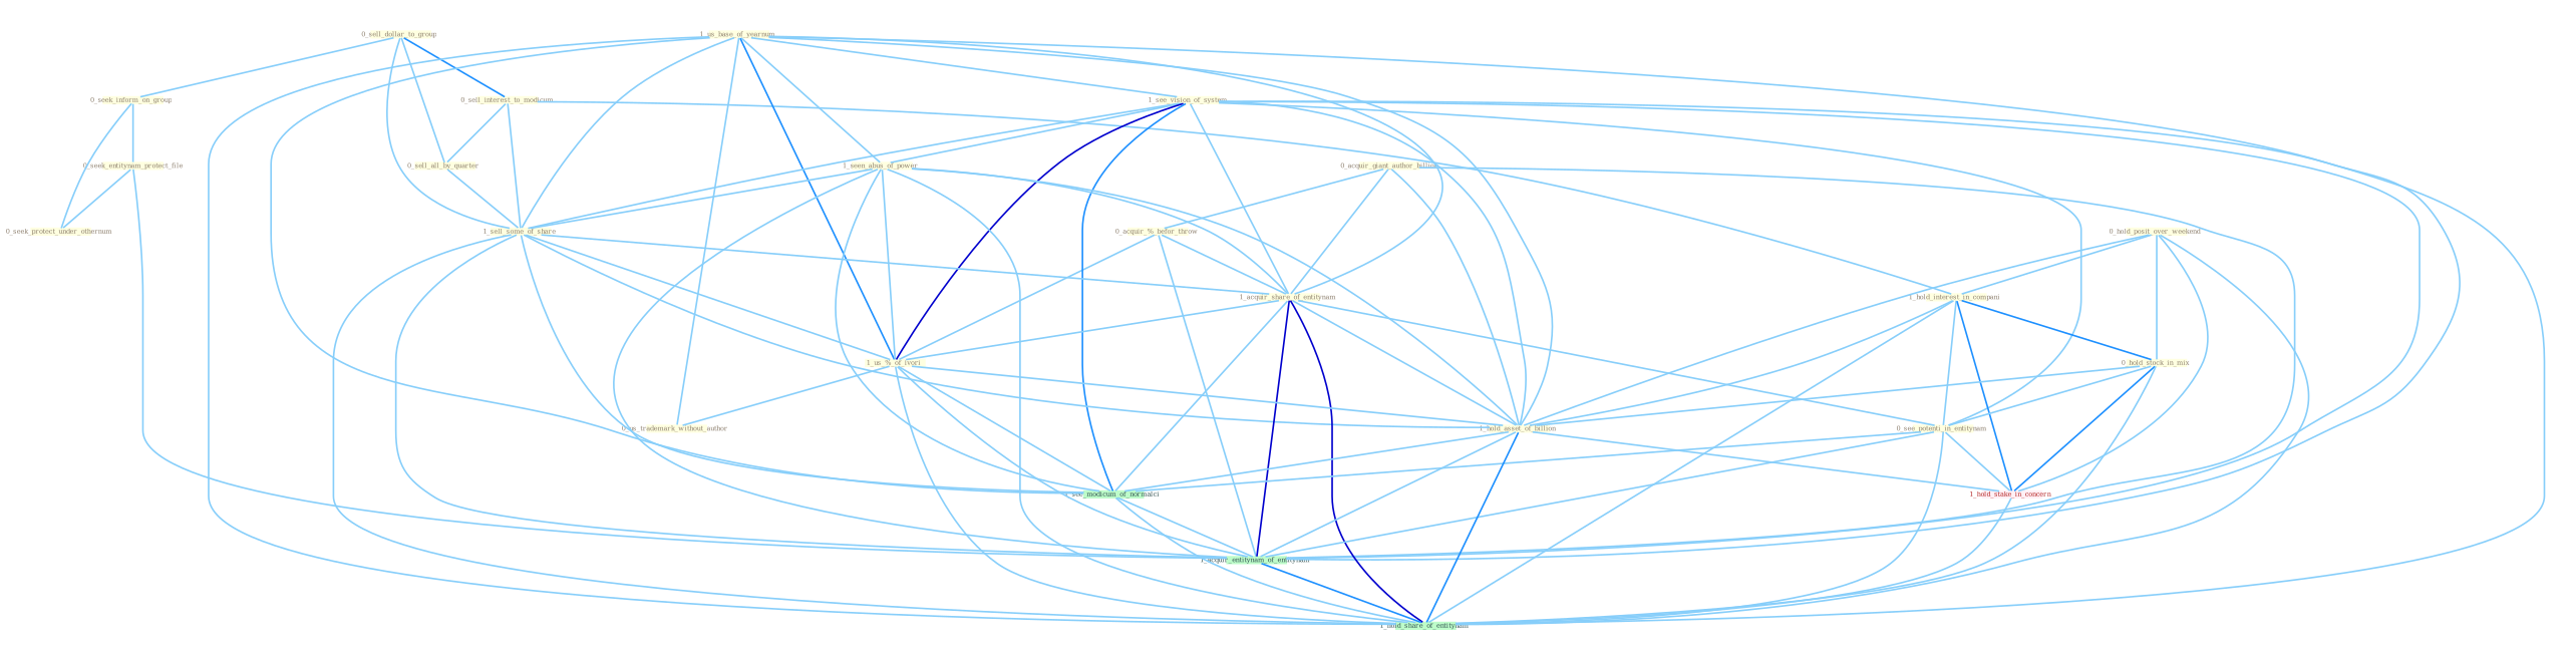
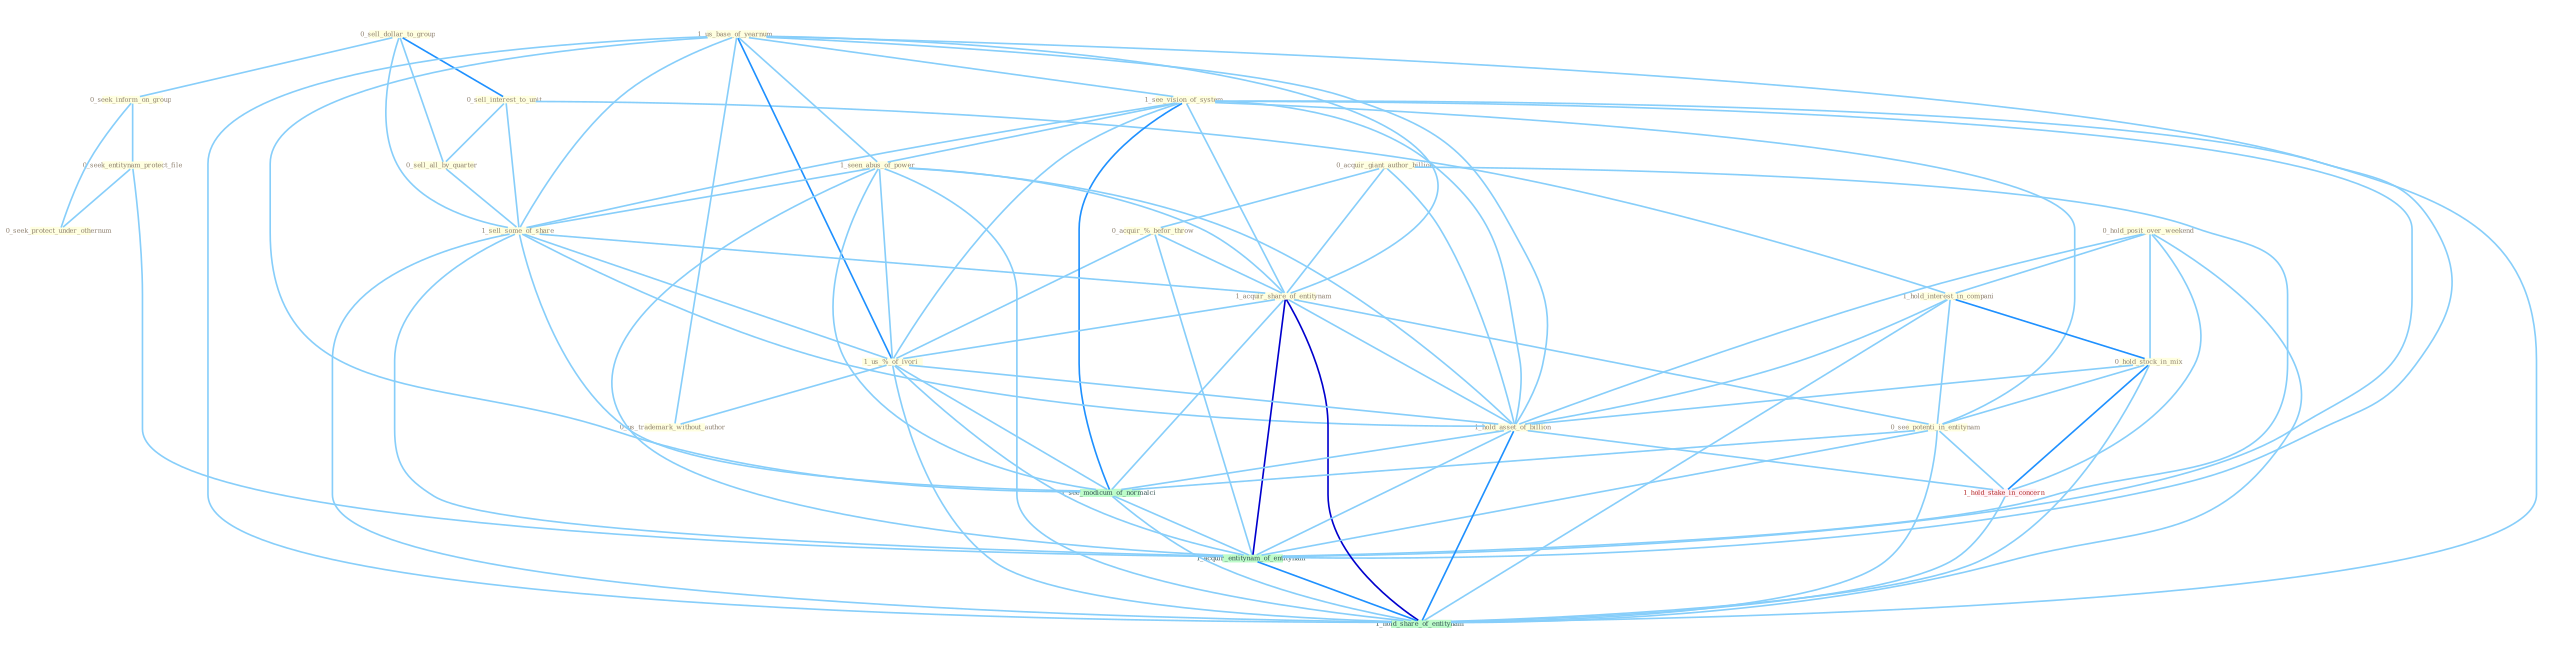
  graph {
    node [color="#ffffe0" fixedsize=true fontcolor="#8b7d6b" fontsize=4 shape=polygon style=filled]
    edge [color="#87cefa" w=1]
    "0_sell_dollar_to_group " [height=.06 width=.5]
    n2 [height=.06 label="0_acquir_giant_author_billion" width=.5]
    "0_acquir_%_befor_throw " [height=.06 width=.5]
-   "0_sell_interest_to_unit " [height=.06 width=.5 label="0_sell_interest_to_modicum"]
+   "0_sell_interest_to_unit " [height=.06 width=.5]
    "0_seek_inform_on_group " [height=.06 width=.5]
    "0_hold_posit_over_weekend " [height=.06 width=.5]
    "1_us_base_of_yearnum " [height=.06 width=.5]
    "1_see_vision_of_system " [height=.06 width=.5]
    "0_sell_all_by_quarter " [height=.06 width=.5]
    "1_seen_abus_of_power " [height=.06 width=.5]
    "1_hold_interest_in_compani " [height=.06 width=.5]
    n12 [height=.06 label="0_seek_entitynam_protect_file" width=.5]
    "1_sell_some_of_share " [height=.06 width=.5]
    "1_acquir_share_of_entitynam " [height=.06 width=.5]
    "1_us_%_of_ivori " [height=.06 width=.5]
    "0_us_trademark_without_author " [height=.06 width=.5]
    "0_hold_stock_in_mix " [height=.06 width=.5]
    "0_see_potenti_in_entitynam " [height=.06 width=.5]
    "0_seek_protect_under_othernum " [height=.06 width=.5]
    "1_hold_asset_of_billion " [height=.06 width=.5]
    "1_hold_stake_in_concern " [color="#fff0f5" fontcolor="#b22222" height=.06 width=.5]
    "1_acquir_entitynam_of_entitynam " [color="#BDFCC9" fontcolor="#2f4f4f" height=.06 width=.5]
    "1_hold_share_of_entitynam " [color="#BDFCC9" fontcolor="#2f4f4f" height=.06 width=.5]
    "1_see_modicum_of_normalci " [color="#BDFCC9" fontcolor="#2f4f4f" height=.06 width=.5]
    subgraph sub_1 {
      "0_sell_dollar_to_group "
      n2
      "0_acquir_%_befor_throw "
      "0_sell_interest_to_unit "
      "0_seek_inform_on_group "
      "0_hold_posit_over_weekend "
      "1_us_base_of_yearnum "
      "1_see_vision_of_system "
      "0_sell_all_by_quarter "
      "1_seen_abus_of_power "
      "1_hold_interest_in_compani "
      n12
      "1_sell_some_of_share "
      "1_acquir_share_of_entitynam "
      "1_us_%_of_ivori "
      "0_us_trademark_without_author "
      "0_hold_stock_in_mix "
      "0_see_potenti_in_entitynam "
      "0_seek_protect_under_othernum "
      "1_hold_asset_of_billion "
    }
    subgraph sub_2 {
      "1_hold_stake_in_concern "
    }
    "0_sell_dollar_to_group " -- "0_sell_interest_to_unit " [color="#1e90ff" w=2]
    "0_sell_dollar_to_group " -- "0_seek_inform_on_group "
    "0_sell_dollar_to_group " -- "0_sell_all_by_quarter "
    "0_sell_dollar_to_group " -- "1_sell_some_of_share "
    n2 -- "0_acquir_%_befor_throw "
    n2 -- "1_acquir_share_of_entitynam "
    n2 -- "1_hold_asset_of_billion "
    n2 -- "1_acquir_entitynam_of_entitynam "
    "0_acquir_%_befor_throw " -- "1_acquir_share_of_entitynam "
    "0_acquir_%_befor_throw " -- "1_us_%_of_ivori "
    "0_acquir_%_befor_throw " -- "1_acquir_entitynam_of_entitynam "
    "0_sell_interest_to_unit " -- "0_sell_all_by_quarter "
    "0_sell_interest_to_unit " -- "1_hold_interest_in_compani "
    "0_sell_interest_to_unit " -- "1_sell_some_of_share "
    "0_seek_inform_on_group " -- n12
    "0_seek_inform_on_group " -- "0_seek_protect_under_othernum "
    "0_hold_posit_over_weekend " -- "1_hold_interest_in_compani "
    "0_hold_posit_over_weekend " -- "0_hold_stock_in_mix "
    "0_hold_posit_over_weekend " -- "1_hold_asset_of_billion "
    "0_hold_posit_over_weekend " -- "1_hold_stake_in_concern "
    "0_hold_posit_over_weekend " -- "1_hold_share_of_entitynam "
    "1_us_base_of_yearnum " -- "1_see_vision_of_system "
    "1_us_base_of_yearnum " -- "1_seen_abus_of_power "
    "1_us_base_of_yearnum " -- "1_sell_some_of_share "
    "1_us_base_of_yearnum " -- "1_acquir_share_of_entitynam "
    "1_us_base_of_yearnum " -- "1_us_%_of_ivori " [color="#1e90ff" w=2]
    "1_us_base_of_yearnum " -- "0_us_trademark_without_author "
    "1_us_base_of_yearnum " -- "1_hold_asset_of_billion "
    "1_us_base_of_yearnum " -- "1_acquir_entitynam_of_entitynam "
    "1_us_base_of_yearnum " -- "1_hold_share_of_entitynam "
    "1_us_base_of_yearnum " -- "1_see_modicum_of_normalci "
    "1_see_vision_of_system " -- "1_seen_abus_of_power "
    "1_see_vision_of_system " -- "1_sell_some_of_share "
    "1_see_vision_of_system " -- "1_acquir_share_of_entitynam "
-   "1_see_vision_of_system " -- "1_us_%_of_ivori " [color="#0000cd"]
+   "1_see_vision_of_system " -- "1_us_%_of_ivori "
    "1_see_vision_of_system " -- "0_see_potenti_in_entitynam "
    "1_see_vision_of_system " -- "1_hold_asset_of_billion "
    "1_see_vision_of_system " -- "1_acquir_entitynam_of_entitynam "
    "1_see_vision_of_system " -- "1_hold_share_of_entitynam "
    "1_see_vision_of_system " -- "1_see_modicum_of_normalci " [color="#1e90ff" w=2]
    "0_sell_all_by_quarter " -- "1_sell_some_of_share "
    "1_seen_abus_of_power " -- "1_sell_some_of_share "
    "1_seen_abus_of_power " -- "1_acquir_share_of_entitynam "
    "1_seen_abus_of_power " -- "1_us_%_of_ivori "
    "1_seen_abus_of_power " -- "1_hold_asset_of_billion "
    "1_seen_abus_of_power " -- "1_acquir_entitynam_of_entitynam "
    "1_seen_abus_of_power " -- "1_hold_share_of_entitynam "
    "1_seen_abus_of_power " -- "1_see_modicum_of_normalci "
    "1_hold_interest_in_compani " -- "0_hold_stock_in_mix " [color="#1e90ff" w=2]
    "1_hold_interest_in_compani " -- "0_see_potenti_in_entitynam "
    "1_hold_interest_in_compani " -- "1_hold_asset_of_billion "
-   "1_hold_interest_in_compani " -- "1_hold_stake_in_concern " [color="#1e90ff" w=2]
    "1_hold_interest_in_compani " -- "1_hold_share_of_entitynam "
    n12 -- "0_seek_protect_under_othernum "
    n12 -- "1_acquir_entitynam_of_entitynam "
    "1_sell_some_of_share " -- "1_acquir_share_of_entitynam "
    "1_sell_some_of_share " -- "1_us_%_of_ivori "
    "1_sell_some_of_share " -- "1_hold_asset_of_billion "
    "1_sell_some_of_share " -- "1_acquir_entitynam_of_entitynam "
    "1_sell_some_of_share " -- "1_hold_share_of_entitynam "
    "1_sell_some_of_share " -- "1_see_modicum_of_normalci "
    "1_acquir_share_of_entitynam " -- "1_us_%_of_ivori "
    "1_acquir_share_of_entitynam " -- "0_see_potenti_in_entitynam "
    "1_acquir_share_of_entitynam " -- "1_hold_asset_of_billion "
    "1_acquir_share_of_entitynam " -- "1_acquir_entitynam_of_entitynam " [color="#0000cd" w=3]
    "1_acquir_share_of_entitynam " -- "1_hold_share_of_entitynam " [color="#0000cd" w=3]
    "1_acquir_share_of_entitynam " -- "1_see_modicum_of_normalci "
    "1_us_%_of_ivori " -- "0_us_trademark_without_author "
    "1_us_%_of_ivori " -- "1_hold_asset_of_billion "
    "1_us_%_of_ivori " -- "1_acquir_entitynam_of_entitynam "
    "1_us_%_of_ivori " -- "1_hold_share_of_entitynam "
    "1_us_%_of_ivori " -- "1_see_modicum_of_normalci "
    "0_hold_stock_in_mix " -- "0_see_potenti_in_entitynam "
    "0_hold_stock_in_mix " -- "1_hold_asset_of_billion "
    "0_hold_stock_in_mix " -- "1_hold_stake_in_concern " [color="#1e90ff" w=2]
    "0_hold_stock_in_mix " -- "1_hold_share_of_entitynam "
    "0_see_potenti_in_entitynam " -- "1_hold_stake_in_concern "
    "0_see_potenti_in_entitynam " -- "1_acquir_entitynam_of_entitynam "
    "0_see_potenti_in_entitynam " -- "1_hold_share_of_entitynam "
    "0_see_potenti_in_entitynam " -- "1_see_modicum_of_normalci "
    "1_hold_asset_of_billion " -- "1_hold_stake_in_concern "
    "1_hold_asset_of_billion " -- "1_acquir_entitynam_of_entitynam "
    "1_hold_asset_of_billion " -- "1_hold_share_of_entitynam " [color="#1e90ff" w=2]
    "1_hold_asset_of_billion " -- "1_see_modicum_of_normalci "
    "1_hold_stake_in_concern " -- "1_hold_share_of_entitynam "
    "1_acquir_entitynam_of_entitynam " -- "1_hold_share_of_entitynam " [color="#1e90ff" w=2]
    "1_see_modicum_of_normalci " -- "1_acquir_entitynam_of_entitynam "
    "1_see_modicum_of_normalci " -- "1_hold_share_of_entitynam "
  }
